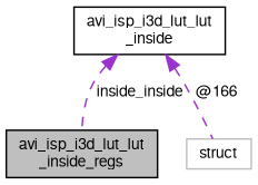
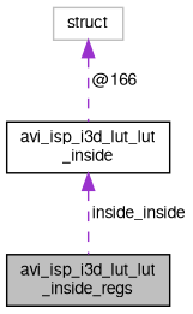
  digraph {
    node [color=black fillcolor=white fontname=FreeSans fontsize=10 shape=record style=filled]
    edge [color=darkorchid3 dir=back fontname=FreeSans fontsize=10 labelfontname=FreeSans labelfontsize=10 style=dashed]
    n1 [fillcolor=grey75 fontcolor=black height=0.2 label="avi_isp_i3d_lut_lut\l_inside_regs" width=0.4]
    n2 [height=0.2 label="avi_isp_i3d_lut_lut\l_inside" width=0.4]
    n3 [color=grey75 height=0.2 label=struct width=0.4]
    n2 -> n1 [label=" inside_inside"]
-   n2 -> n3 [label=" @166"]
+   n3 -> n2 [label=" @166"]
  }
